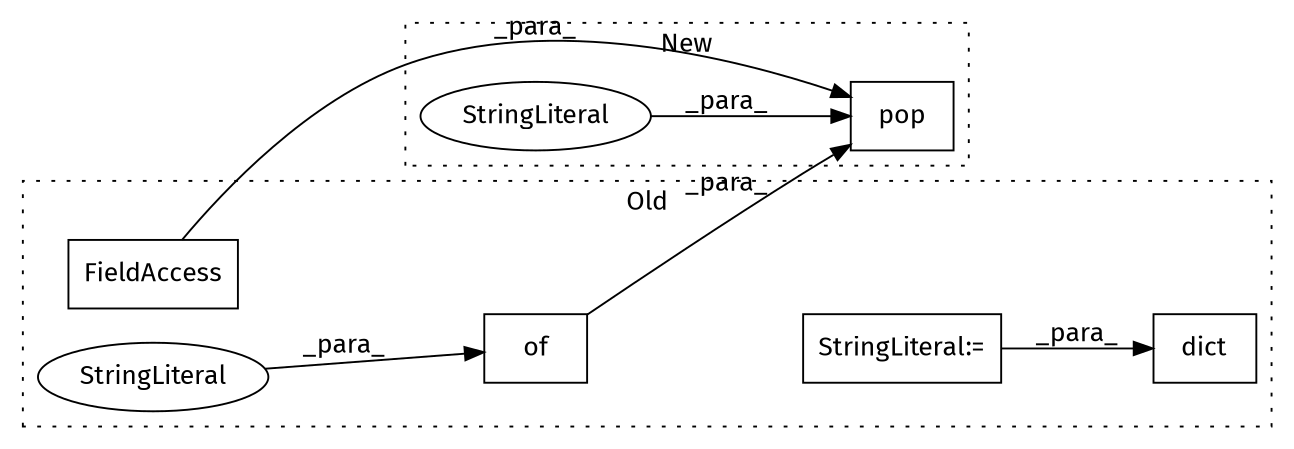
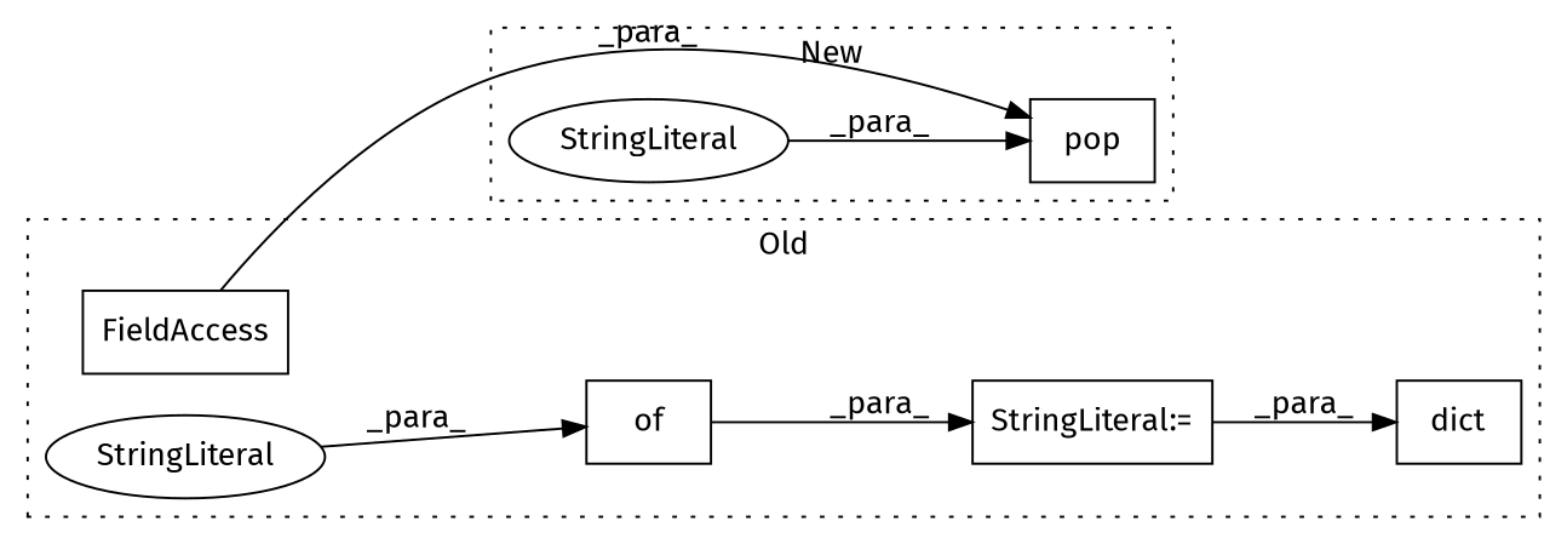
  digraph {
    fontname="Fira Sans"
    rankdir=LR
    node [a=32 fontname="Fira Sans" shape=box]
    edge [fontname="Fira Sans"]
    n1 [l="5,1" label=dict s="5843,5868"]
    n2 [a=7 l=1 label="StringLiteral:=" s=5528]
    n3 [l="3,1" label=of s="5533,5654"]
    n4 [a=45 l=14 label=StringLiteral s=5622 shape=ellipse]
    n5 [a=22 l=12 label=FieldAccess s=5609]
    n6 [l="4,1" label=pop s="5927,5942"]
    n7 [a=45 l=11 label=StringLiteral s=5931 shape=ellipse]
    subgraph cluster_1 {
      label=Old
      style=dotted
      n1
      n2
      n3
      n4
      n5
    }
    subgraph cluster_2 {
      label=New
      style=dotted
      n6
      n7
    }
    n2 -> n1 [label=_para_]
-   n3 -> n6 [label=_para_]
+   n3 -> n2 [label=_para_]
    n4 -> n3 [label=_para_]
    n5 -> n6 [label=_para_]
    n7 -> n6 [label=_para_]
  }
